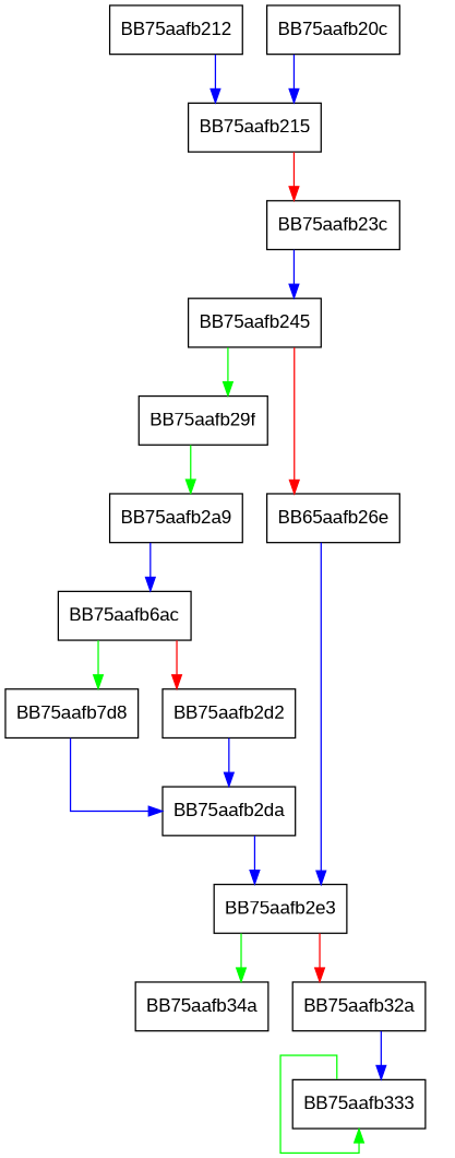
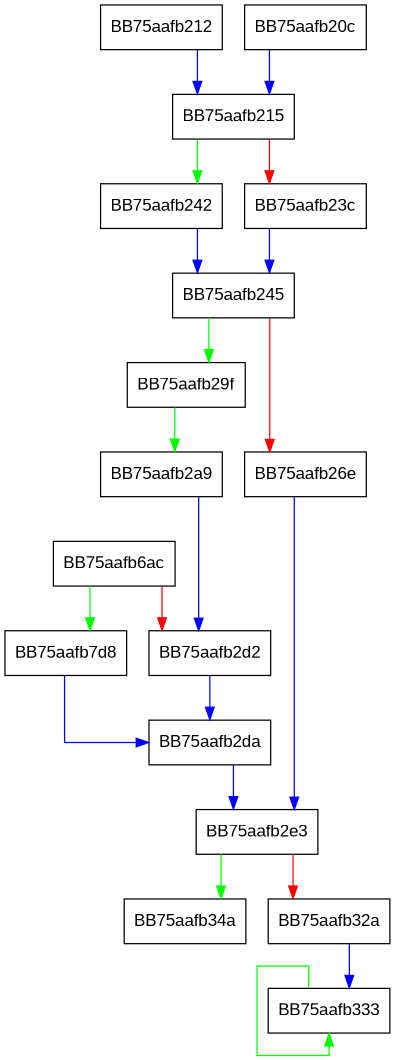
  digraph {
    fontname="Liberation Sans"
    splines=ortho
    node [fontname="Liberation Sans" shape=box]
    edge [color=blue fontname="Liberation Sans"]
    BB75aafb212
    BB75aafb215
    BB75aafb20c
+   BB75aafb242
    BB75aafb23c
    BB75aafb245
    BB75aafb29f
-   BB75aafb26e [label=BB65aafb26e]
+   BB75aafb26e
    BB75aafb2a9
    BB75aafb2e3
    n11 [label=BB75aafb6ac]
    BB75aafb34a
    BB75aafb32a
    BB75aafb333
    n15 [label=BB75aafb7d8]
    n16 [label=BB75aafb2d2]
    BB75aafb2da
    BB75aafb212 -> BB75aafb215
+   BB75aafb215 -> BB75aafb242 [color=green]
    BB75aafb215 -> BB75aafb23c [color=red]
    BB75aafb20c -> BB75aafb215
+   BB75aafb242 -> BB75aafb245
    BB75aafb23c -> BB75aafb245
    BB75aafb245 -> BB75aafb29f [color=green]
    BB75aafb245 -> BB75aafb26e [color=red]
    BB75aafb29f -> BB75aafb2a9 [color=green]
    BB75aafb26e -> BB75aafb2e3
-   BB75aafb2a9 -> n11
+   BB75aafb2a9 -> n16
    BB75aafb2e3 -> BB75aafb34a [color=green]
    BB75aafb2e3 -> BB75aafb32a [color=red]
    n11 -> n15 [color=green]
    n11 -> n16 [color=red]
    BB75aafb32a -> BB75aafb333
    BB75aafb333 -> BB75aafb333 [color=green]
    n15 -> BB75aafb2da
    n16 -> BB75aafb2da
    BB75aafb2da -> BB75aafb2e3
  }
